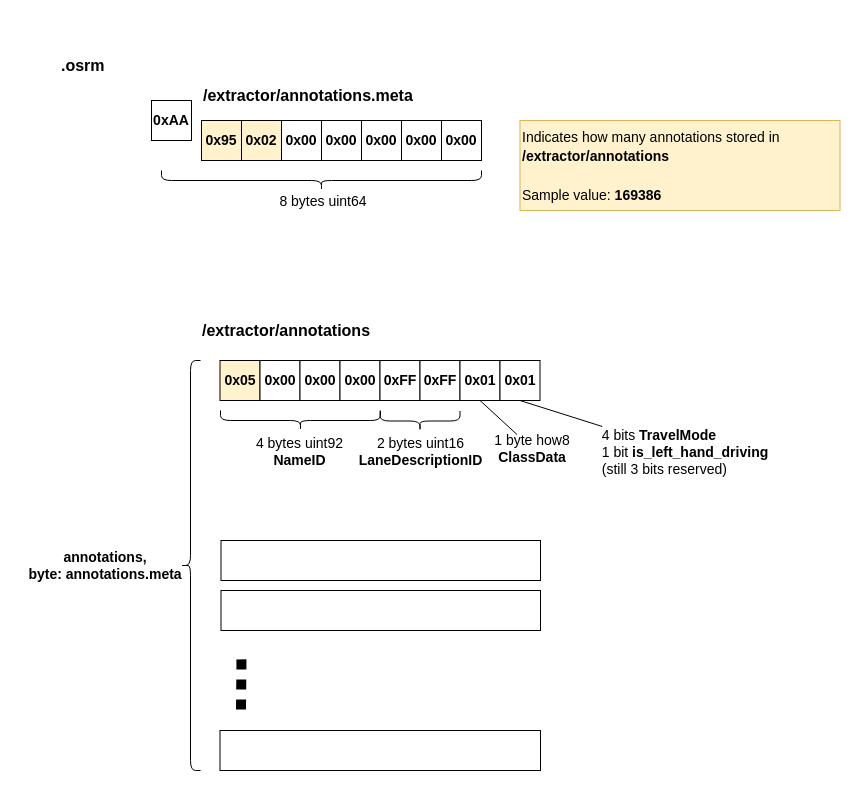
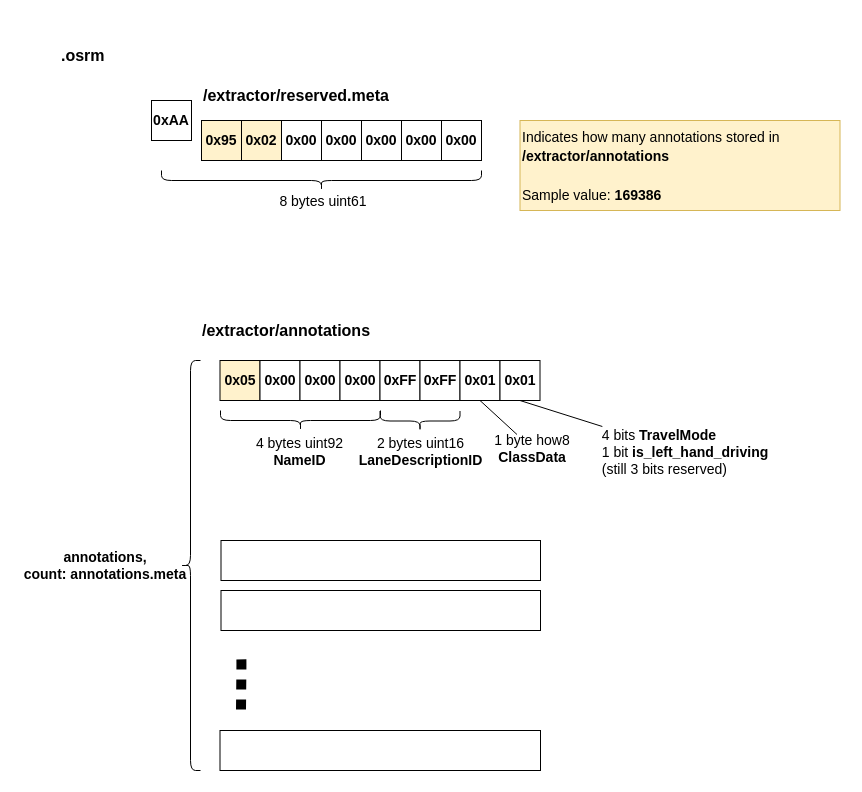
  <mxCell id="0" />
  <mxCell id="1" parent="0" />
  <mxCell id="2" value="0xAA" style="rounded=0;whiteSpace=wrap;html=1;fontStyle=1;fontSize=14;" parent="1" vertex="1"><mxGeometry x="151" y="100" width="40" height="40" as="geometry" /></mxCell>
  <mxCell id="3" value="0x95" style="rounded=0;whiteSpace=wrap;html=1;fontStyle=1;fontSize=14;fillColor=#fff2cc;" parent="1" vertex="1"><mxGeometry x="201" y="120" width="40" height="40" as="geometry" /></mxCell>
  <mxCell id="4" value="0x02" style="rounded=0;whiteSpace=wrap;html=1;fontStyle=1;fontSize=14;fillColor=#fff2cc;" parent="1" vertex="1"><mxGeometry x="241" y="120" width="40" height="40" as="geometry" /></mxCell>
  <mxCell id="5" value="0x00" style="rounded=0;whiteSpace=wrap;html=1;fontStyle=1;fontSize=14;" parent="1" vertex="1"><mxGeometry x="281" y="120" width="40" height="40" as="geometry" /></mxCell>
  <mxCell id="6" value="0x00" style="rounded=0;whiteSpace=wrap;html=1;fontStyle=1;fontSize=14;" parent="1" vertex="1"><mxGeometry x="321" y="120" width="40" height="40" as="geometry" /></mxCell>
  <mxCell id="7" value="0x00" style="rounded=0;whiteSpace=wrap;html=1;fontStyle=1;fontSize=14;" parent="1" vertex="1"><mxGeometry x="361" y="120" width="40" height="40" as="geometry" /></mxCell>
  <mxCell id="8" value="0x00" style="rounded=0;whiteSpace=wrap;html=1;fontStyle=1;fontSize=14;" parent="1" vertex="1"><mxGeometry x="401" y="120" width="40" height="40" as="geometry" /></mxCell>
  <mxCell id="9" value="0x00" style="rounded=0;whiteSpace=wrap;html=1;fontStyle=1;fontSize=14;" parent="1" vertex="1"><mxGeometry x="441" y="120" width="40" height="40" as="geometry" /></mxCell>
  <mxCell id="10" value="" style="shape=curlyBracket;whiteSpace=wrap;html=1;rounded=1;fontSize=14;rotation=-90;" parent="1" vertex="1"><mxGeometry x="311" y="20" width="20" height="320" as="geometry" /></mxCell>
- <mxCell id="11" value="8 bytes uint64" style="text;html=1;strokeColor=none;fillColor=none;align=center;verticalAlign=middle;whiteSpace=wrap;rounded=0;fontSize=14;" parent="1" vertex="1"><mxGeometry x="241" y="191" width="164" height="20" as="geometry" /></mxCell>
- <mxCell id="12" value=".osrm " style="text;html=1;strokeColor=none;fillColor=none;align=left;verticalAlign=middle;whiteSpace=wrap;rounded=0;fontSize=16;fontStyle=1" parent="1" vertex="1"><mxGeometry x="59" y="55" width="245" height="20" as="geometry" /></mxCell>
- <mxCell id="13" value="/extractor/annotations.meta" style="text;html=1;strokeColor=none;fillColor=none;align=left;verticalAlign=middle;whiteSpace=wrap;rounded=0;fontSize=16;fontStyle=1" parent="1" vertex="1"><mxGeometry x="201" y="85" width="245" height="20" as="geometry" /></mxCell>
+ <mxCell id="11" value="8 bytes uint61" style="text;html=1;strokeColor=none;fillColor=none;align=center;verticalAlign=middle;whiteSpace=wrap;rounded=0;fontSize=14;" parent="1" vertex="1"><mxGeometry x="241" y="191" width="164" height="20" as="geometry" /></mxCell>
+ <mxCell id="12" value=".osrm " style="text;html=1;strokeColor=none;fillColor=none;align=left;verticalAlign=middle;whiteSpace=wrap;rounded=0;fontSize=16;fontStyle=1" parent="1" vertex="1"><mxGeometry x="59" y="45" width="245" height="20" as="geometry" /></mxCell>
+ <mxCell id="13" value="/extractor/reserved.meta" style="text;html=1;strokeColor=none;fillColor=none;align=left;verticalAlign=middle;whiteSpace=wrap;rounded=0;fontSize=16;fontStyle=1" parent="1" vertex="1"><mxGeometry x="201" y="85" width="245" height="20" as="geometry" /></mxCell>
  <mxCell id="14" value="&lt;font style=&quot;font-size: 14px&quot;&gt;&lt;span style=&quot;font-weight: normal&quot;&gt;Indicates how many annotations stored in &lt;br&gt;&lt;/span&gt;/extractor/annotations&lt;br&gt;&lt;br&gt;&lt;span style=&quot;font-weight: 400 ; text-align: center&quot;&gt;Sample value:&amp;nbsp;&lt;/span&gt;&lt;b style=&quot;text-align: center&quot;&gt;169386&lt;/b&gt;&lt;br&gt;&lt;/font&gt;" style="text;html=1;strokeColor=#d6b656;fillColor=#fff2cc;align=left;verticalAlign=middle;whiteSpace=wrap;rounded=0;fontSize=16;fontStyle=1" parent="1" vertex="1"><mxGeometry x="519.5" y="120" width="320" height="90" as="geometry" /></mxCell>
  <mxCell id="15" value="/extractor/annotations" style="text;html=1;strokeColor=none;fillColor=none;align=left;verticalAlign=middle;whiteSpace=wrap;rounded=0;fontSize=16;fontStyle=1" parent="1" vertex="1"><mxGeometry x="200" y="320" width="245" height="20" as="geometry" /></mxCell>
  <mxCell id="16" value="0x05" style="rounded=0;whiteSpace=wrap;html=1;fontStyle=1;fontSize=14;fillColor=#fff2cc;" parent="1" vertex="1"><mxGeometry x="219.5" y="360" width="40" height="40" as="geometry" /></mxCell>
  <mxCell id="17" value="0x00" style="rounded=0;whiteSpace=wrap;html=1;fontStyle=1;fontSize=14;" parent="1" vertex="1"><mxGeometry x="259.5" y="360" width="40" height="40" as="geometry" /></mxCell>
  <mxCell id="18" value="0x00" style="rounded=0;whiteSpace=wrap;html=1;fontStyle=1;fontSize=14;" parent="1" vertex="1"><mxGeometry x="299.5" y="360" width="40" height="40" as="geometry" /></mxCell>
  <mxCell id="19" value="0x00" style="rounded=0;whiteSpace=wrap;html=1;fontStyle=1;fontSize=14;" parent="1" vertex="1"><mxGeometry x="339.5" y="360" width="40" height="40" as="geometry" /></mxCell>
  <mxCell id="20" value="0xFF" style="rounded=0;whiteSpace=wrap;html=1;fontStyle=1;fontSize=14;" parent="1" vertex="1"><mxGeometry x="379.5" y="360" width="40" height="40" as="geometry" /></mxCell>
  <mxCell id="21" value="0xFF" style="rounded=0;whiteSpace=wrap;html=1;fontStyle=1;fontSize=14;" parent="1" vertex="1"><mxGeometry x="419.5" y="360" width="40" height="40" as="geometry" /></mxCell>
  <mxCell id="22" value="" style="shape=curlyBracket;whiteSpace=wrap;html=1;rounded=1;fontSize=14;rotation=-90;" parent="1" vertex="1"><mxGeometry x="290" y="340" width="20" height="160" as="geometry" /></mxCell>
  <mxCell id="23" value="4 bytes uint92&lt;br&gt;&lt;b&gt;NameID&lt;br&gt;&lt;/b&gt;" style="text;html=1;strokeColor=none;fillColor=none;align=center;verticalAlign=middle;whiteSpace=wrap;rounded=0;fontSize=14;" parent="1" vertex="1"><mxGeometry x="200" y="423.5" width="199" height="55" as="geometry" /></mxCell>
  <mxCell id="24" value="" style="shape=curlyBracket;whiteSpace=wrap;html=1;rounded=1;fontSize=14;rotation=0;" parent="1" vertex="1"><mxGeometry x="180" y="360" width="20" height="410" as="geometry" /></mxCell>
  <mxCell id="25" value="" style="rounded=0;whiteSpace=wrap;html=1;" parent="1" vertex="1"><mxGeometry x="220.5" y="540" width="319.5" height="40" as="geometry" /></mxCell>
  <mxCell id="26" value="" style="rounded=0;whiteSpace=wrap;html=1;" parent="1" vertex="1"><mxGeometry x="220.5" y="590" width="319.5" height="40" as="geometry" /></mxCell>
  <mxCell id="27" value="" style="endArrow=none;dashed=1;html=1;strokeWidth=10;strokeColor=#000000;rounded=1;dashPattern=1 1;" parent="1" edge="1"><mxGeometry width="50" height="50" relative="1" as="geometry"><mxPoint x="240.5" y="709" as="sourcePoint" /><mxPoint x="240.5" y="649" as="targetPoint" /><Array as="points"><mxPoint x="241" y="659" /></Array></mxGeometry></mxCell>
- <mxCell id="28" value="&lt;b&gt;annotations, &lt;br&gt;byte: annotations.meta&lt;/b&gt;" style="text;html=1;strokeColor=none;fillColor=none;align=center;verticalAlign=middle;whiteSpace=wrap;rounded=0;fontSize=14;" parent="1" vertex="1"><mxGeometry y="532.5" width="170" height="65" as="geometry" x="20" /></mxCell>
+ <mxCell id="28" value="&lt;b&gt;annotations, &lt;br&gt;count: annotations.meta&lt;/b&gt;" style="text;html=1;strokeColor=none;fillColor=none;align=center;verticalAlign=middle;whiteSpace=wrap;rounded=0;fontSize=14;" parent="1" vertex="1"><mxGeometry y="532.5" width="170" height="65" as="geometry" x="20" /></mxCell>
  <mxCell id="29" value="" style="rounded=0;whiteSpace=wrap;html=1;" parent="1" vertex="1"><mxGeometry x="219.5" y="730" width="320.5" height="40" as="geometry" /></mxCell>
  <mxCell id="30" value="2 bytes uint16&lt;br&gt;&lt;b&gt;LaneDescriptionID&lt;br&gt;&lt;/b&gt;" style="text;html=1;strokeColor=none;fillColor=none;align=center;verticalAlign=middle;whiteSpace=wrap;rounded=0;fontSize=14;" parent="1" vertex="1"><mxGeometry x="320.5" y="423.5" width="199" height="55" as="geometry" /></mxCell>
  <mxCell id="31" value="0x01" style="rounded=0;whiteSpace=wrap;html=1;fontStyle=1;fontSize=14;" parent="1" vertex="1"><mxGeometry x="459.5" y="360" width="40" height="40" as="geometry" /></mxCell>
  <mxCell id="32" value="0x01" style="rounded=0;whiteSpace=wrap;html=1;fontStyle=1;fontSize=14;" parent="1" vertex="1"><mxGeometry x="499.5" y="360" width="40" height="40" as="geometry" /></mxCell>
  <mxCell id="33" value="" style="shape=curlyBracket;whiteSpace=wrap;html=1;rounded=1;fontSize=14;rotation=-90;" vertex="1" parent="1"><mxGeometry x="409.5" y="380.5" width="20" height="80" as="geometry" /></mxCell>
  <mxCell id="34" value="1 byte how8&lt;br&gt;&lt;b&gt;ClassData&lt;br&gt;&lt;/b&gt;" style="text;html=1;strokeColor=none;fillColor=none;align=center;verticalAlign=middle;whiteSpace=wrap;rounded=0;fontSize=14;" vertex="1" parent="1"><mxGeometry x="490" y="434" width="84" height="28.5" as="geometry" /></mxCell>
  <mxCell id="35" value="" style="endArrow=none;html=1;entryX=0.5;entryY=1;entryDx=0;entryDy=0;" edge="1" parent="1" source="34" target="31"><mxGeometry width="50" height="50" relative="1" as="geometry"><mxPoint x="550" y="450" as="sourcePoint" /><mxPoint x="600" y="400" as="targetPoint" /></mxGeometry></mxCell>
  <mxCell id="36" value="&lt;div style=&quot;text-align: left&quot;&gt;4 bits&amp;nbsp;&lt;b&gt;TravelMode&lt;/b&gt;&lt;/div&gt;&lt;div style=&quot;text-align: left&quot;&gt;1 bit &lt;b&gt;is_left_hand_driving&lt;/b&gt;&lt;/div&gt;&lt;div style=&quot;text-align: left&quot;&gt;&lt;span&gt;(still 3 bits reserved)&lt;/span&gt;&lt;br&gt;&lt;/div&gt;" style="text;html=1;strokeColor=none;fillColor=none;align=center;verticalAlign=middle;whiteSpace=wrap;rounded=0;fontSize=14;" vertex="1" parent="1"><mxGeometry x="600" y="426" width="170" height="52.5" as="geometry" /></mxCell>
  <mxCell id="37" value="" style="endArrow=none;html=1;entryX=0.5;entryY=1;entryDx=0;entryDy=0;" edge="1" parent="1" source="36" target="32"><mxGeometry width="50" height="50" relative="1" as="geometry"><mxPoint x="560" y="425" as="sourcePoint" /><mxPoint x="610" y="375" as="targetPoint" /></mxGeometry></mxCell>
